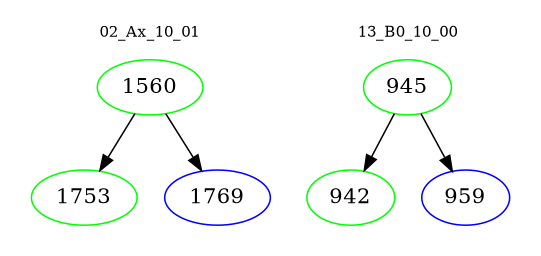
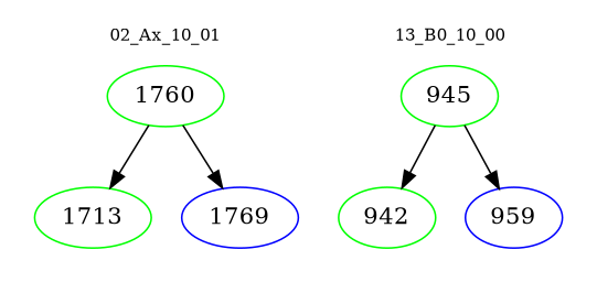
  digraph {
    node [color=green]
    edge [color=black]
-   n1 [label=1560]
-   n2 [label=1753]
+   n1 [label=1760]
+   n2 [label=1713]
    n3 [color=blue label=1769]
    n4 [label=945]
    n5 [label=942]
    n6 [color=blue label=959]
    subgraph cluster_1 {
      color=white
      fontsize=10
      label="02_Ax_10_01"
      n1
      n2
      n3
    }
    subgraph cluster_2 {
      color=white
      fontsize=10
      label="13_B0_10_00"
      n4
      n5
      n6
    }
    n1 -> n2
    n1 -> n3
    n4 -> n5
    n4 -> n6
  }
